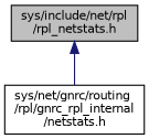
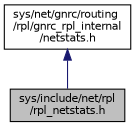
  digraph {
    node [color=black fontname=Helvetica fontsize=10 shape=record style=filled]
    n1 [fillcolor=grey75 fontcolor=black height=0.2 label="sys/include/net/rpl\l/rpl_netstats.h" width=0.4]
    n2 [fillcolor=white height=0.2 label="sys/net/gnrc/routing\l/rpl/gnrc_rpl_internal\l/netstats.h" width=0.4]
-   n1 -> n2 [color=midnightblue dir=back fontname=Helvetica fontsize=10 labelfontname=Helvetica labelfontsize=10 style=solid]
+   n2 -> n1 [color=midnightblue dir=back fontname=Helvetica fontsize=10 labelfontname=Helvetica labelfontsize=10 style=solid]
  }
